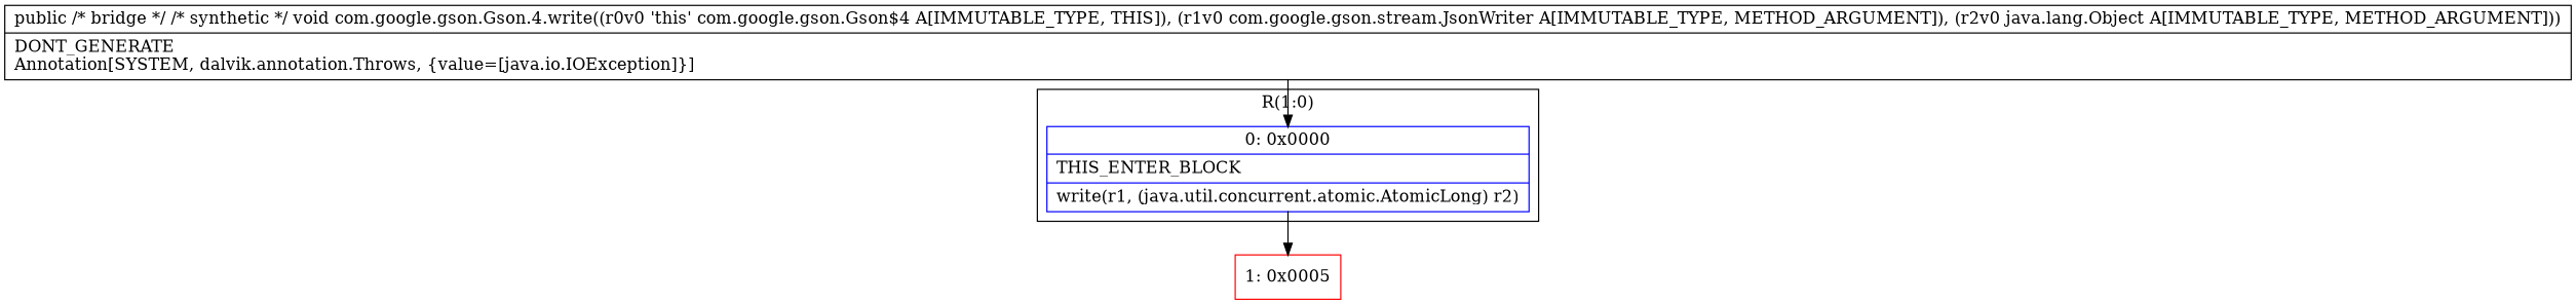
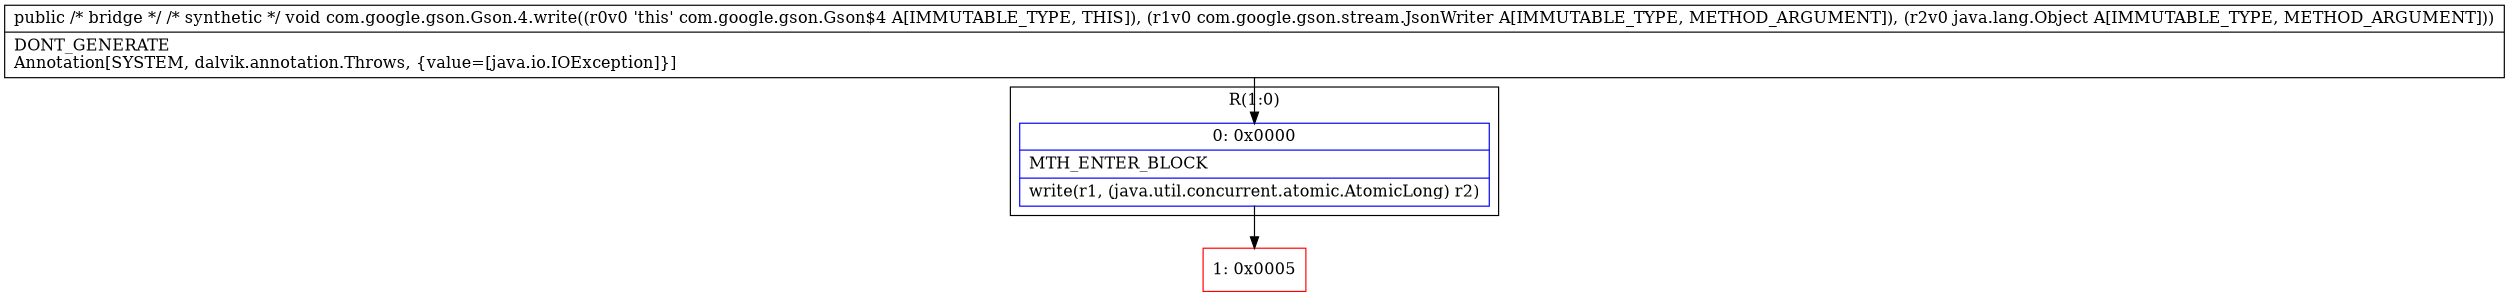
  digraph {
    node [shape=record]
-   n1 [color=blue label="{0\:\ 0x0000|THIS_ENTER_BLOCK\l|write(r1, (java.util.concurrent.atomic.AtomicLong) r2)\l}"]
+   n1 [color=blue label="{0\:\ 0x0000|MTH_ENTER_BLOCK\l|write(r1, (java.util.concurrent.atomic.AtomicLong) r2)\l}"]
    n2 [color=red label="{1\:\ 0x0005}"]
    n3 [label="{public \/* bridge *\/ \/* synthetic *\/ void com.google.gson.Gson.4.write((r0v0 'this' com.google.gson.Gson$4 A[IMMUTABLE_TYPE, THIS]), (r1v0 com.google.gson.stream.JsonWriter A[IMMUTABLE_TYPE, METHOD_ARGUMENT]), (r2v0 java.lang.Object A[IMMUTABLE_TYPE, METHOD_ARGUMENT]))  | DONT_GENERATE\lAnnotation[SYSTEM, dalvik.annotation.Throws, \{value=[java.io.IOException]\}]\l}"]
    subgraph cluster_1 {
      label="R(1:0)"
      n1
    }
    n1 -> n2
    n3 -> n1
  }
